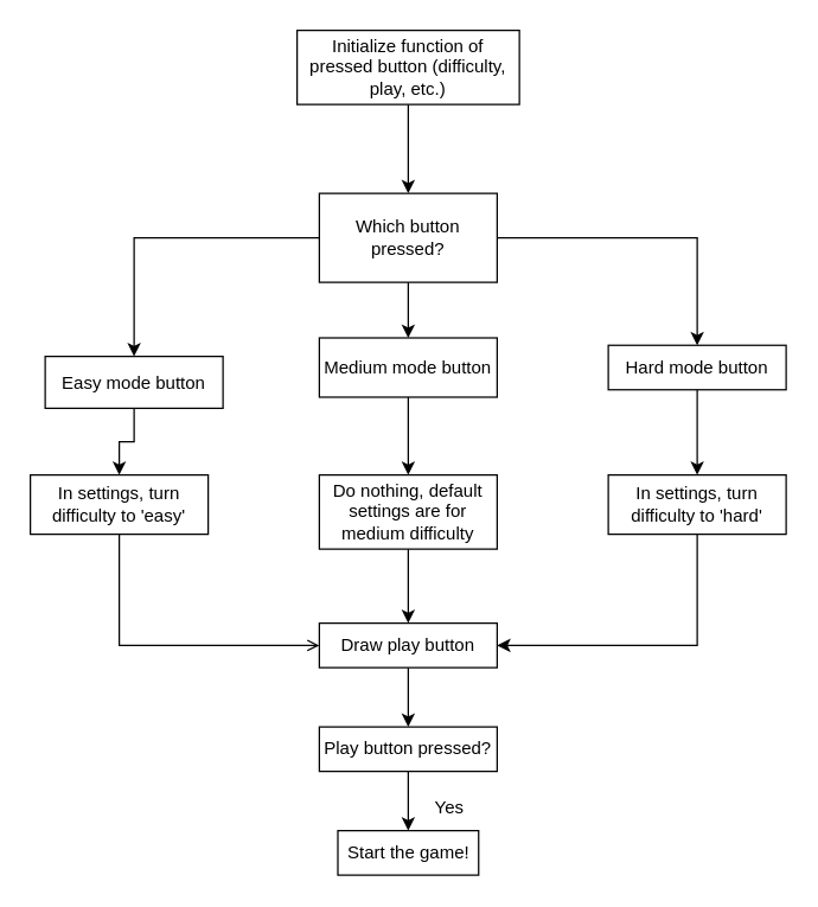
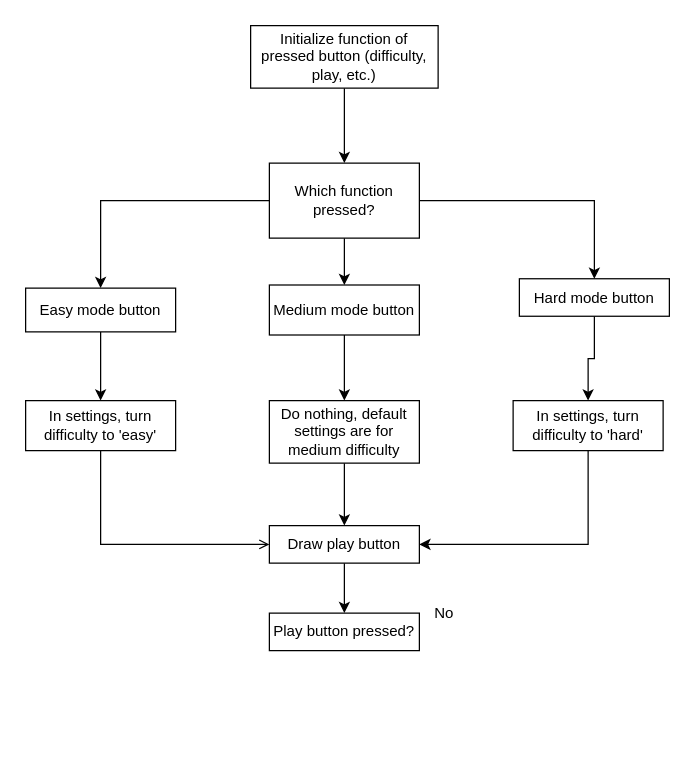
  <mxCell id="0" />
  <mxCell id="1" parent="0" />
  <mxCell id="2" style="edgeStyle=orthogonalEdgeStyle;rounded=0;orthogonalLoop=1;jettySize=auto;html=1;entryX=0.5;entryY=0;entryDx=0;entryDy=0;" edge="1" parent="1" source="3" target="13"><mxGeometry relative="1" as="geometry" /></mxCell>
  <mxCell id="3" value="Initialize function of pressed button (difficulty, play, etc.)" style="rounded=0;whiteSpace=wrap;html=1;" vertex="1" parent="1"><mxGeometry x="200" y="20" width="150" height="50" as="geometry" /></mxCell>
  <mxCell id="4" style="edgeStyle=orthogonalEdgeStyle;rounded=0;orthogonalLoop=1;jettySize=auto;html=1;entryX=0.5;entryY=0;entryDx=0;entryDy=0;" edge="1" parent="1" source="5" target="15"><mxGeometry relative="1" as="geometry" /></mxCell>
- <mxCell id="5" value="Easy mode button" style="rounded=0;whiteSpace=wrap;html=1;" vertex="1" parent="1"><mxGeometry x="30" y="240" width="120" height="35" as="geometry" /></mxCell>
+ <mxCell id="5" value="Easy mode button" style="rounded=0;whiteSpace=wrap;html=1;" vertex="1" parent="1"><mxGeometry x="20" y="230" width="120" height="35" as="geometry" /></mxCell>
  <mxCell id="6" style="edgeStyle=orthogonalEdgeStyle;rounded=0;orthogonalLoop=1;jettySize=auto;html=1;" edge="1" parent="1" source="7" target="19"><mxGeometry relative="1" as="geometry" /></mxCell>
  <mxCell id="7" value="Medium mode button" style="rounded=0;whiteSpace=wrap;html=1;" vertex="1" parent="1"><mxGeometry x="215" y="227.5" width="120" height="40" as="geometry" /></mxCell>
  <mxCell id="8" style="edgeStyle=orthogonalEdgeStyle;rounded=0;orthogonalLoop=1;jettySize=auto;html=1;" edge="1" parent="1" source="9" target="17"><mxGeometry relative="1" as="geometry" /></mxCell>
- <mxCell id="9" value="Hard mode button" style="rounded=0;whiteSpace=wrap;html=1;" vertex="1" parent="1"><mxGeometry x="410" y="232.5" width="120" height="30" as="geometry" /></mxCell>
+ <mxCell id="9" value="Hard mode button" style="rounded=0;whiteSpace=wrap;html=1;" vertex="1" parent="1"><mxGeometry x="415" y="222.5" width="120" height="30" as="geometry" /></mxCell>
  <mxCell id="10" style="edgeStyle=orthogonalEdgeStyle;rounded=0;orthogonalLoop=1;jettySize=auto;html=1;entryX=0.5;entryY=0;entryDx=0;entryDy=0;" edge="1" parent="1" source="13" target="5"><mxGeometry relative="1" as="geometry" /></mxCell>
  <mxCell id="11" style="edgeStyle=orthogonalEdgeStyle;rounded=0;orthogonalLoop=1;jettySize=auto;html=1;entryX=0.5;entryY=0;entryDx=0;entryDy=0;" edge="1" parent="1" source="13" target="7"><mxGeometry relative="1" as="geometry" /></mxCell>
  <mxCell id="12" style="edgeStyle=orthogonalEdgeStyle;rounded=0;orthogonalLoop=1;jettySize=auto;html=1;entryX=0.5;entryY=0;entryDx=0;entryDy=0;" edge="1" parent="1" source="13" target="9"><mxGeometry relative="1" as="geometry" /></mxCell>
- <mxCell id="13" value="Which button pressed?" style="rounded=0;whiteSpace=wrap;html=1;" vertex="1" parent="1"><mxGeometry x="215" y="130" width="120" height="60" as="geometry" /></mxCell>
+ <mxCell id="13" value="Which function pressed?" style="rounded=0;whiteSpace=wrap;html=1;" vertex="1" parent="1"><mxGeometry x="215" y="130" width="120" height="60" as="geometry" /></mxCell>
  <mxCell id="14" style="edgeStyle=orthogonalEdgeStyle;rounded=0;orthogonalLoop=1;jettySize=auto;html=1;entryX=0;entryY=0.5;entryDx=0;entryDy=0;endArrow=open;" edge="1" parent="1" source="15" target="21"><mxGeometry relative="1" as="geometry"><Array as="points"><mxPoint x="80" y="435" /></Array></mxGeometry></mxCell>
  <mxCell id="15" value="In settings, turn difficulty to 'easy'" style="rounded=0;whiteSpace=wrap;html=1;" vertex="1" parent="1"><mxGeometry x="20" y="320" width="120" height="40" as="geometry" /></mxCell>
  <mxCell id="16" style="edgeStyle=orthogonalEdgeStyle;rounded=0;orthogonalLoop=1;jettySize=auto;html=1;entryX=1;entryY=0.5;entryDx=0;entryDy=0;" edge="1" parent="1" source="17" target="21"><mxGeometry relative="1" as="geometry"><Array as="points"><mxPoint x="470" y="435" /></Array></mxGeometry></mxCell>
  <mxCell id="17" value="In settings, turn difficulty to 'hard'" style="rounded=0;whiteSpace=wrap;html=1;" vertex="1" parent="1"><mxGeometry x="410" y="320" width="120" height="40" as="geometry" /></mxCell>
  <mxCell id="18" style="edgeStyle=orthogonalEdgeStyle;rounded=0;orthogonalLoop=1;jettySize=auto;html=1;entryX=0.5;entryY=0;entryDx=0;entryDy=0;" edge="1" parent="1" source="19" target="21"><mxGeometry relative="1" as="geometry" /></mxCell>
  <mxCell id="19" value="Do nothing, default settings are for medium difficulty" style="rounded=0;whiteSpace=wrap;html=1;" vertex="1" parent="1"><mxGeometry x="215" y="320" width="120" height="50" as="geometry" /></mxCell>
  <mxCell id="20" style="edgeStyle=orthogonalEdgeStyle;rounded=0;orthogonalLoop=1;jettySize=auto;html=1;entryX=0.5;entryY=0;entryDx=0;entryDy=0;" edge="1" parent="1" source="21" target="23"><mxGeometry relative="1" as="geometry" /></mxCell>
  <mxCell id="21" value="Draw play button" style="rounded=0;whiteSpace=wrap;html=1;" vertex="1" parent="1"><mxGeometry x="215" y="420" width="120" height="30" as="geometry" /></mxCell>
- <mxCell id="22" style="edgeStyle=orthogonalEdgeStyle;rounded=0;orthogonalLoop=1;jettySize=auto;html=1;entryX=0.5;entryY=0;entryDx=0;entryDy=0;" edge="1" parent="1" source="23" target="25"><mxGeometry relative="1" as="geometry" /></mxCell>
  <mxCell id="23" value="Play button pressed?" style="rounded=0;whiteSpace=wrap;html=1;" vertex="1" parent="1"><mxGeometry x="215" y="490" width="120" height="30" as="geometry" /></mxCell>
- <mxCell id="25" value="Start the game!" style="rounded=0;whiteSpace=wrap;html=1;" vertex="1" parent="1"><mxGeometry x="227.5" y="560" width="95" height="30" as="geometry" /></mxCell>
- <mxCell id="26" value="Yes" style="text;html=1;strokeColor=none;fillColor=none;align=center;verticalAlign=middle;whiteSpace=wrap;rounded=0;" vertex="1" parent="1"><mxGeometry x="282.5" y="534.5" width="40" height="20" as="geometry" /></mxCell>
+ <mxCell id="24" value="No" style="text;html=1;strokeColor=none;fillColor=none;align=center;verticalAlign=middle;whiteSpace=wrap;rounded=0;" vertex="1" parent="1"><mxGeometry x="335" y="480" width="40" height="20" as="geometry" /></mxCell>
